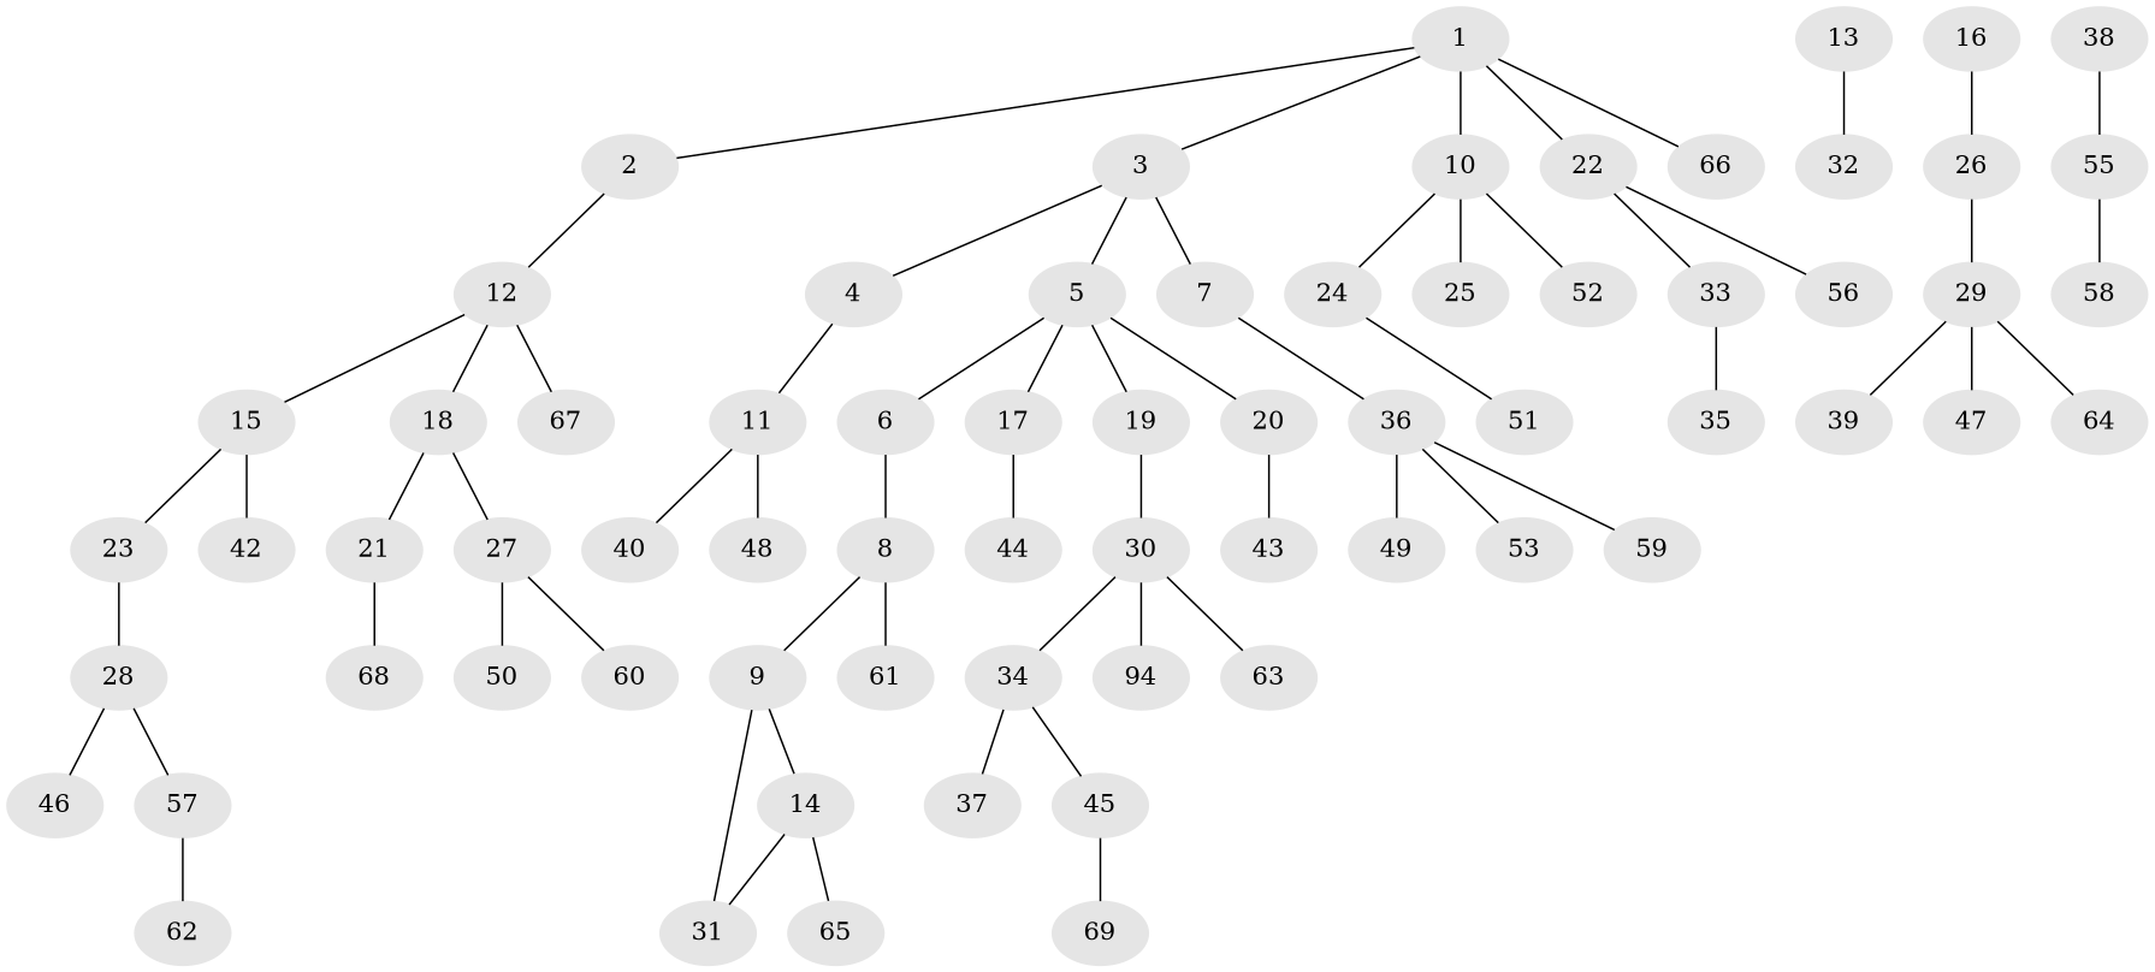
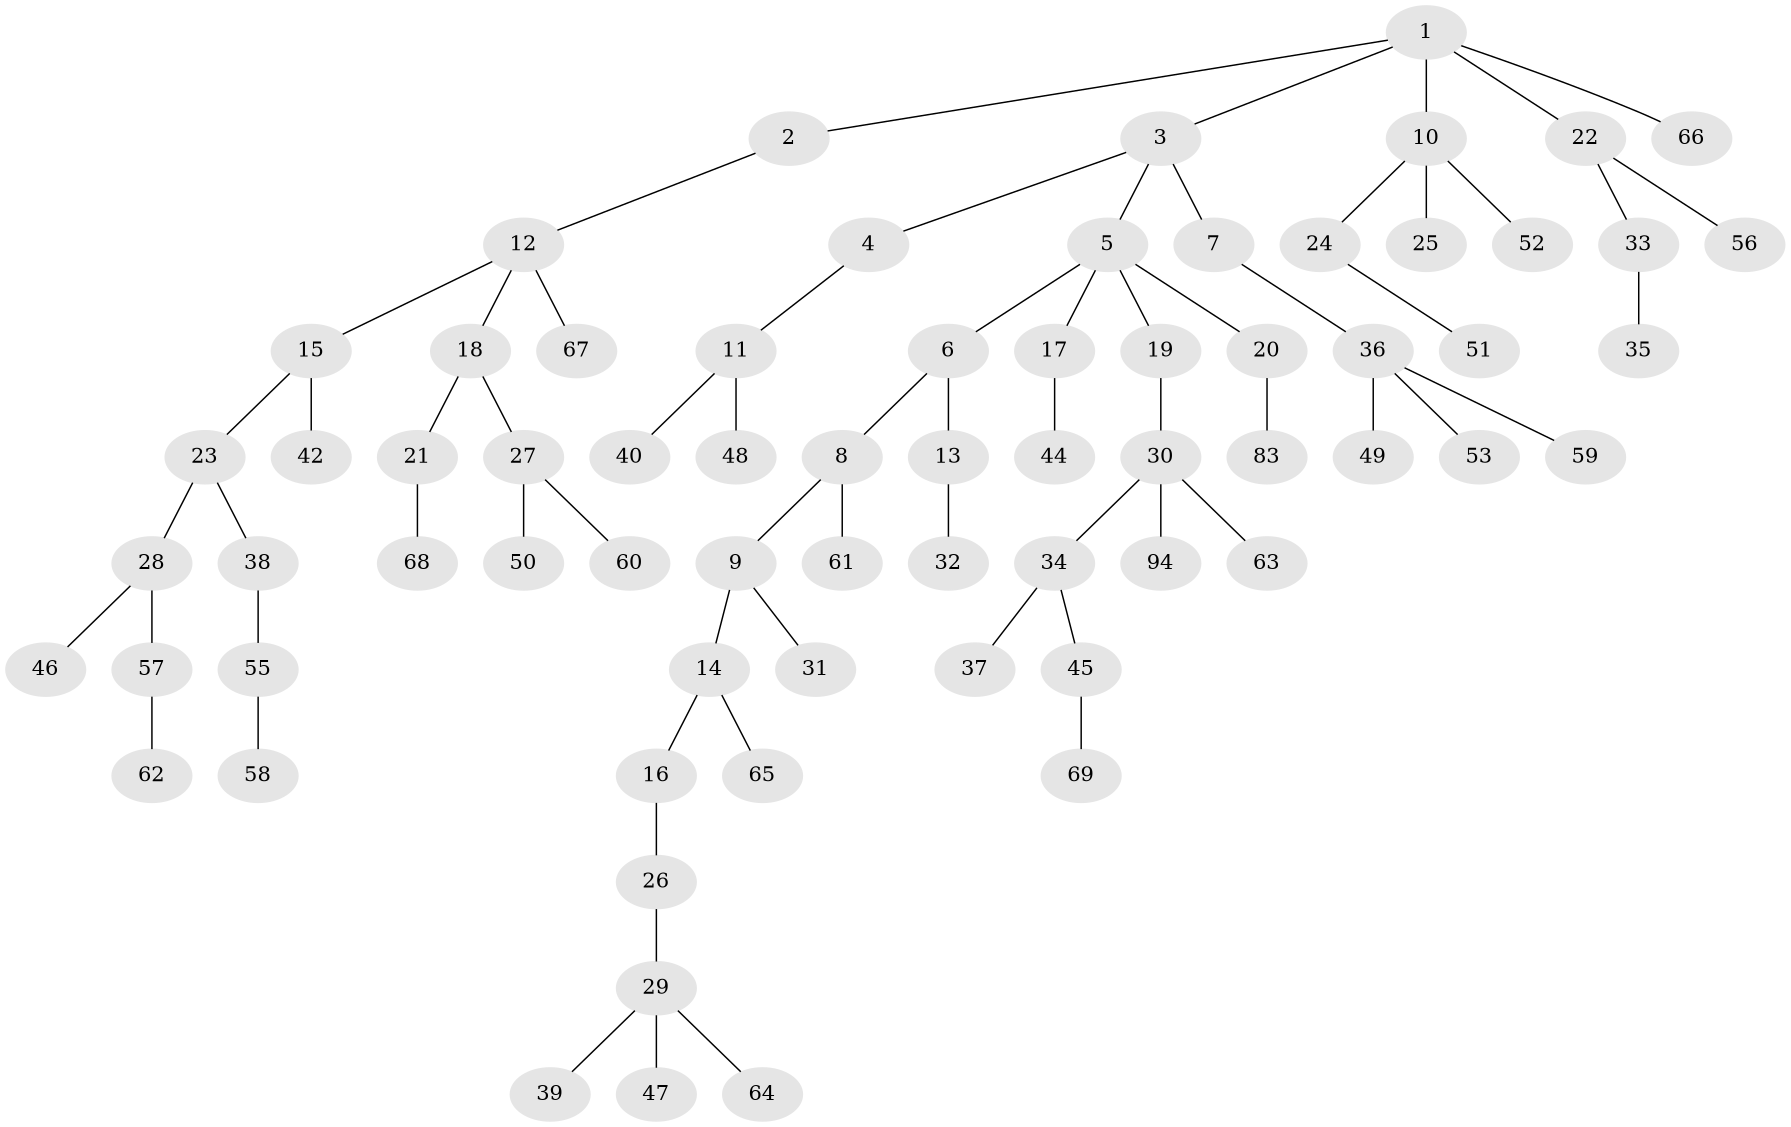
  graph {
    node [color=gray90 style=filled]
    1
    2
    3
    10
    22
    66
    12
    4
    5
    7
    24
    25
    52
    33
    56
    15
    18
    67
    11
    6
    17
    19
    20
    36
    40
    48
    8
    13
    44
    30
-   43
+   43 [label=83]
    9
    61
    32
    49
    53
    59
    14
    31
    16
    65
    51
    23
    42
    21
    27
    26
    28
    38
    29
    68
    50
    60
    34
    n55 [label=94]
    63
    35
    46
    57
    55
    39
    47
    64
    62
    37
    45
    69
    58
    1 -- 2
    1 -- 3
    1 -- 10
    1 -- 22
    1 -- 66
    2 -- 12
    3 -- 4
    3 -- 5
    3 -- 7
    10 -- 24
    10 -- 25
    10 -- 52
    22 -- 33
    22 -- 56
    12 -- 15
    12 -- 18
    12 -- 67
    4 -- 11
    5 -- 6
    5 -- 17
    5 -- 19
    5 -- 20
    7 -- 36
    24 -- 51
    33 -- 35
    15 -- 23
    15 -- 42
    18 -- 21
    18 -- 27
    11 -- 40
    11 -- 48
    6 -- 8
+   6 -- 13
    17 -- 44
    19 -- 30
    20 -- 43
    36 -- 49
    36 -- 53
    36 -- 59
    8 -- 9
    8 -- 61
    13 -- 32
    30 -- 34
    30 -- n55
    30 -- 63
    9 -- 14
    9 -- 31
-   14 -- 31
+   14 -- 16
    14 -- 65
    16 -- 26
    23 -- 28
+   23 -- 38
    21 -- 68
    27 -- 50
    27 -- 60
    26 -- 29
    28 -- 46
    28 -- 57
    38 -- 55
    29 -- 39
    29 -- 47
    29 -- 64
    34 -- 37
    34 -- 45
    57 -- 62
    55 -- 58
    45 -- 69
  }
